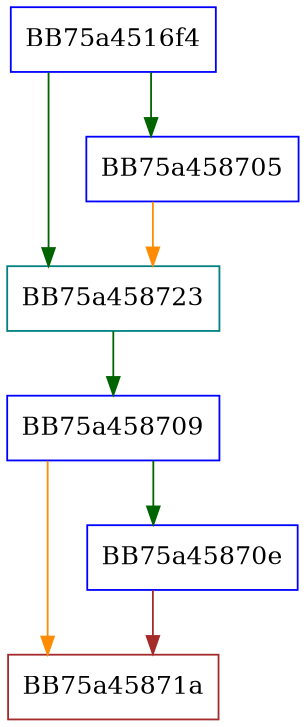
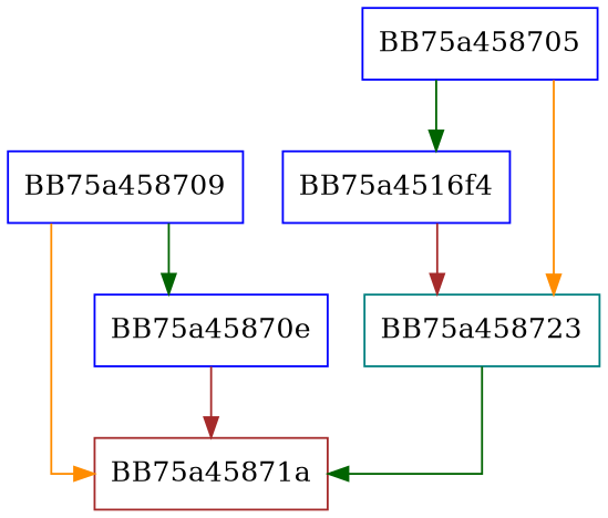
  digraph {
    splines=ortho
    node [color=blue shape=box]
    edge [color=darkgreen]
    n1 [label=BB75a4516f4]
    BB75a458723 [color=teal]
    BB75a458705
    BB75a458709
    BB75a45871a [color=brown]
    BB75a45870e
-   n1 -> BB75a458723
-   n1 -> BB75a458705
-   BB75a458723 -> BB75a458709
+   n1 -> BB75a458723 [color=brown]
+   BB75a458705 -> n1
+   BB75a458723 -> BB75a45871a
    BB75a458705 -> BB75a458723 [color=darkorange]
    BB75a458709 -> BB75a45871a [color=darkorange]
    BB75a458709 -> BB75a45870e
    BB75a45870e -> BB75a45871a [color=brown]
  }
